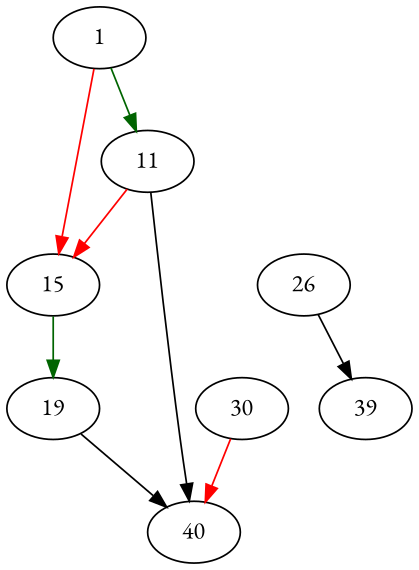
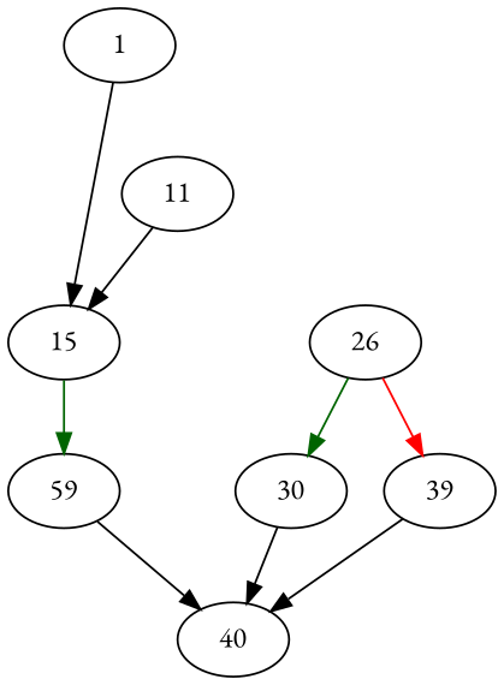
  strict digraph {
    fontname="EB Garamond"
    node [fontname="EB Garamond"]
    edge [fontname="EB Garamond"]
    1 [entry=true]
    11
    15
-   19
+   19 [label=59]
    40
    26
    30
    39
-   1 -> 11 [color=darkgreen cond=true]
-   1 -> 15 [color=red cond=false]
-   11 -> 15 [color=red]
+   1 -> 15 [color=black cond=false]
+   11 -> 15
    15 -> 19 [color=darkgreen cond=true]
    19 -> 40
-   26 -> 39 [color=black cond=false]
-   30 -> 40 [color=red]
-   11 -> 40
+   26 -> 30 [color=darkgreen cond=true]
+   26 -> 39 [color=red cond=false]
+   30 -> 40
+   39 -> 40
  }
